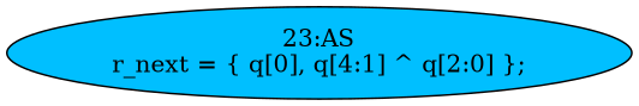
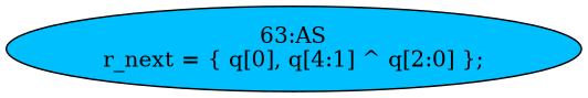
  strict digraph {
-   n1 [ast="<pyverilog.vparser.ast.Assign object at 0x7f85486856d0>" def_var="['r_next']" fillcolor=deepskyblue label="23:AS\nr_next = { q[0], q[4:1] ^ q[2:0] };" statements="[]" style=filled typ=Assign use_var="['q', 'q', 'q']"]
+   n1 [ast="<pyverilog.vparser.ast.Assign object at 0x7f85486856d0>" def_var="['r_next']" fillcolor=deepskyblue label="63:AS\nr_next = { q[0], q[4:1] ^ q[2:0] };" statements="[]" style=filled typ=Assign use_var="['q', 'q', 'q']"]
  }
